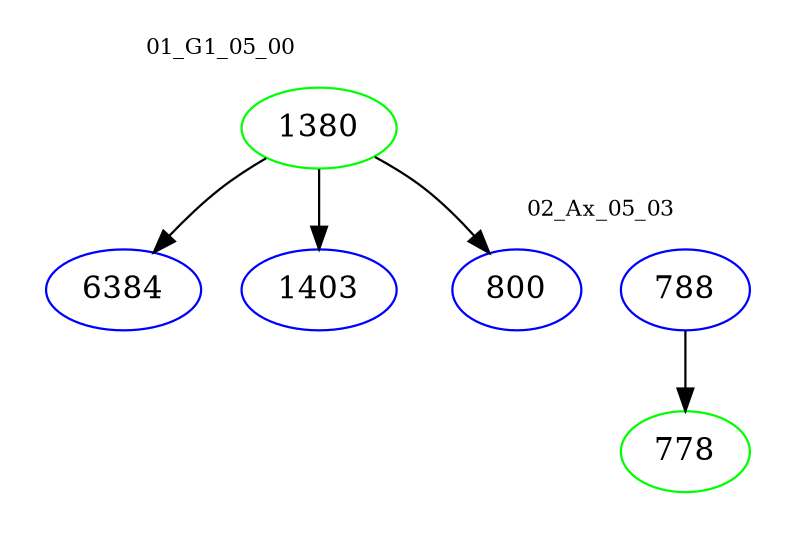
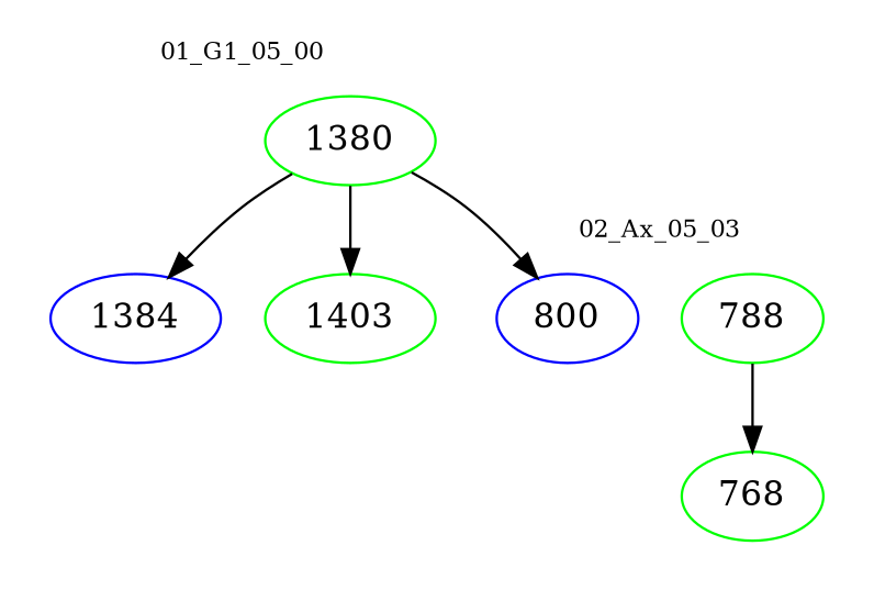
  digraph {
    node [color=blue]
    edge [color=black]
-   n1 [label=788]
-   n2 [color=green label=778]
+   n1 [color=green label=788]
+   n2 [color=green label=768]
    n3 [label=800]
    n4 [color=green label=1380]
-   n5 [label=6384]
-   n6 [label=1403]
+   n5 [label=1384]
+   n6 [color=green label=1403]
    subgraph cluster_1 {
      color=white
      fontsize=10
      label="02_Ax_05_03"
      n1
      n2
      n3
    }
    subgraph cluster_2 {
      color=white
      fontsize=10
      label="01_G1_05_00"
      n4
      n5
      n6
    }
    n1 -> n2
    n4 -> n3
    n4 -> n5
    n4 -> n6
  }
